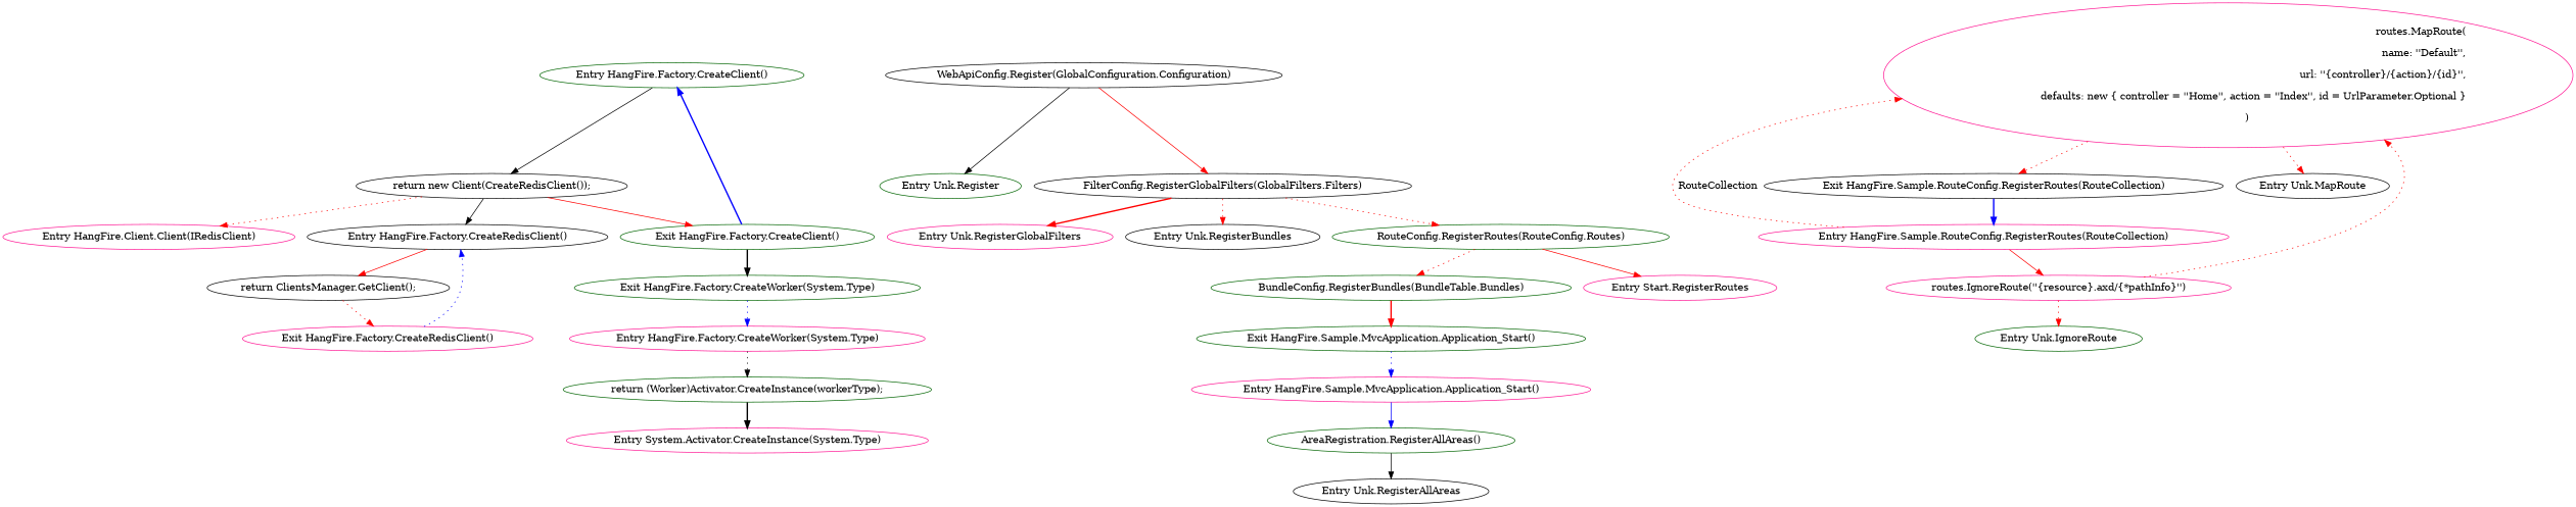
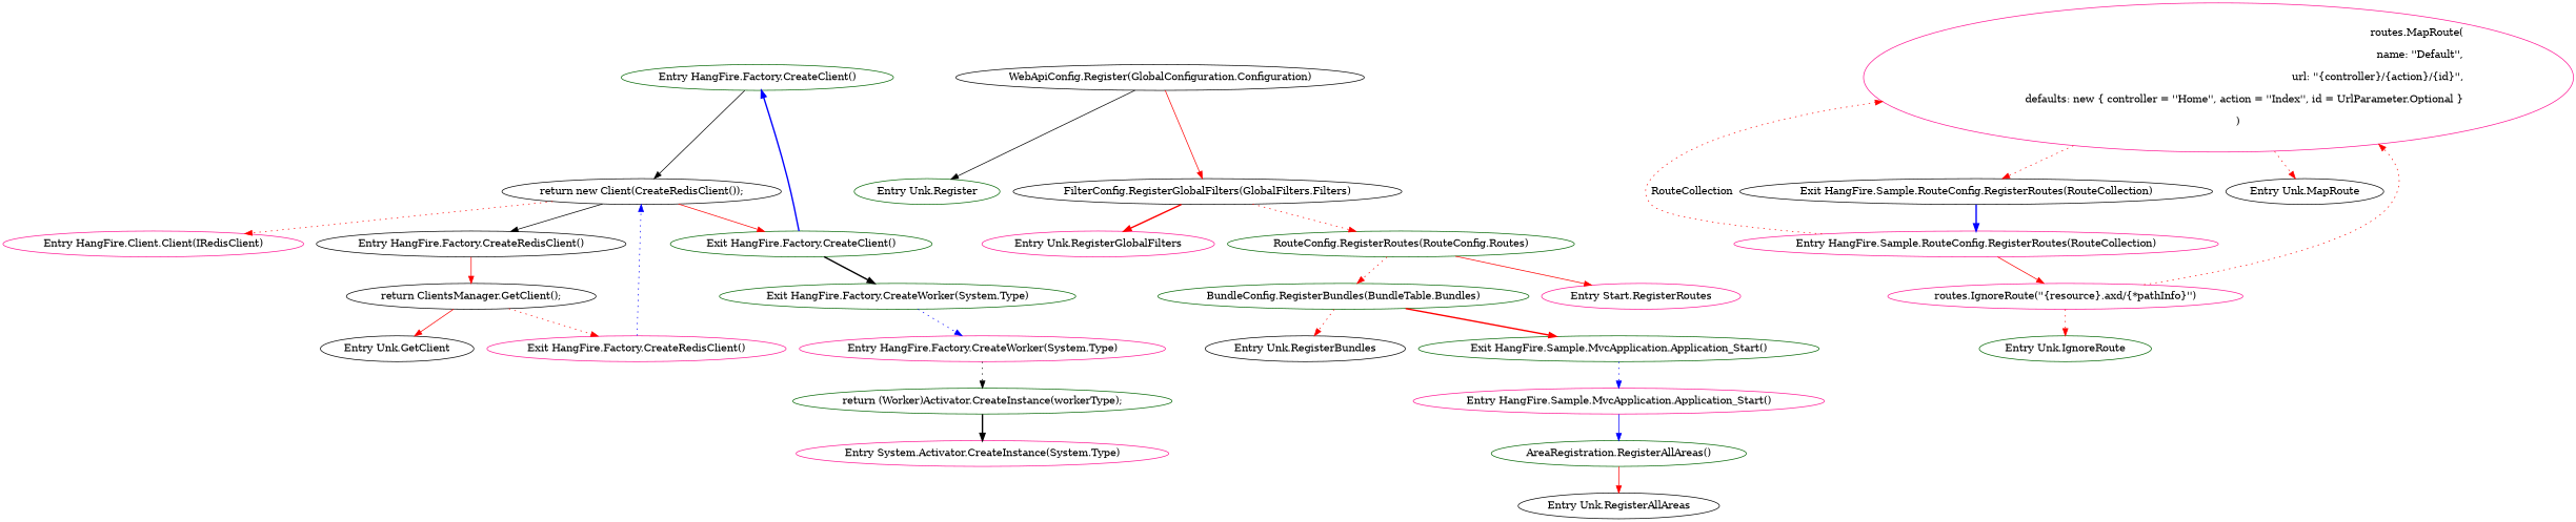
  digraph {
    node [cluster="HangFire.Sample.MvcApplication.Application_Start()" color=darkgreen]
    edge [color=red style=dotted]
    n1 [cluster="HangFire.Factory.CreateClient()" label="Entry HangFire.Factory.CreateClient()" span="7-7"]
    n2 [cluster="HangFire.Factory.CreateClient()" color=black community=0 label="return new Client(CreateRedisClient());" span="9-9"]
    n3 [cluster="HangFire.Factory.CreateClient()" label="Exit HangFire.Factory.CreateClient()" span="7-7"]
    n4 [cluster="HangFire.Client.Client(IRedisClient)" color=deeppink label="Entry HangFire.Client.Client(IRedisClient)" span="9-9"]
    n5 [cluster="HangFire.Factory.CreateRedisClient()" color=black label="Entry HangFire.Factory.CreateRedisClient()" span="15-15"]
    n6 [cluster="HangFire.Factory.CreateWorker(System.Type)" label="Exit HangFire.Factory.CreateWorker(System.Type)" span="20-20"]
    n7 [cluster="HangFire.Factory.CreateRedisClient()" color=black community=0 label="return ClientsManager.GetClient();" span="17-17"]
    n8 [cluster="HangFire.Factory.CreateRedisClient()" color=deeppink label="Exit HangFire.Factory.CreateRedisClient()" span="15-15"]
+   n9 [cluster="Unk.GetClient" color=black label="Entry Unk.GetClient"]
    n10 [cluster="HangFire.Factory.CreateWorker(System.Type)" color=deeppink label="Entry HangFire.Factory.CreateWorker(System.Type)" span="20-20"]
    n11 [cluster="HangFire.Factory.CreateWorker(System.Type)" label="return (Worker)Activator.CreateInstance(workerType);" span="22-22"]
    n12 [cluster="System.Activator.CreateInstance(System.Type)" color=deeppink label="Entry System.Activator.CreateInstance(System.Type)" span="0-0"]
    n13 [cluster="Unk.RegisterAllAreas" color=black file="Global.asax.cs" label="Entry Unk.RegisterAllAreas"]
    n14 [cluster="Unk.Register" file="Global.asax.cs" label="Entry Unk.Register"]
    n15 [cluster="Unk.RegisterGlobalFilters" color=deeppink file="Global.asax.cs" label="Entry Unk.RegisterGlobalFilters"]
    n16 [cluster="Unk.RegisterBundles" color=black file="Global.asax.cs" label="Entry Unk.RegisterBundles"]
    n17 [color=deeppink file="Global.asax.cs" label="Entry HangFire.Sample.MvcApplication.Application_Start()" span="16-16"]
    n18 [community=0 file="Global.asax.cs" label="AreaRegistration.RegisterAllAreas()" span="18-18"]
    n19 [color=black community=0 file="Global.asax.cs" label="WebApiConfig.Register(GlobalConfiguration.Configuration)" span="20-20"]
    n20 [color=black community=0 file="Global.asax.cs" label="FilterConfig.RegisterGlobalFilters(GlobalFilters.Filters)" span="21-21"]
    n21 [community=0 file="Global.asax.cs" label="RouteConfig.RegisterRoutes(RouteConfig.Routes)" span="22-22"]
    n22 [community=0 file="Global.asax.cs" label="BundleConfig.RegisterBundles(BundleTable.Bundles)" span="23-23"]
    n23 [cluster="Unk.RegisterRoutes" color=deeppink file="Global.asax.cs" label="Entry Start.RegisterRoutes"]
    n24 [file="Global.asax.cs" label="Exit HangFire.Sample.MvcApplication.Application_Start()" span="16-16"]
    n25 [cluster="Unk.MapRoute" color=black file="RouteConfig.cs" label="Entry Unk.MapRoute"]
    n26 [cluster="Unk.IgnoreRoute" file="RouteConfig.cs" label="Entry Unk.IgnoreRoute"]
    n27 [cluster="HangFire.Sample.RouteConfig.RegisterRoutes(RouteCollection)" color=deeppink file="RouteConfig.cs" label="Entry HangFire.Sample.RouteConfig.RegisterRoutes(RouteCollection)" span="11-11"]
    n28 [cluster="HangFire.Sample.RouteConfig.RegisterRoutes(RouteCollection)" color=deeppink community=0 file="RouteConfig.cs" label="routes.IgnoreRoute(''{resource}.axd/{*pathInfo}'')" span="13-13"]
    n29 [cluster="HangFire.Sample.RouteConfig.RegisterRoutes(RouteCollection)" color=deeppink community=1 file="RouteConfig.cs" label="routes.MapRoute(\r\n                name: ''Default'',\r\n                url: ''{controller}/{action}/{id}'',\r\n                defaults: new { controller = ''Home'', action = ''Index'', id = UrlParameter.Optional }\r\n            )" span="15-19"]
    n30 [cluster="HangFire.Sample.RouteConfig.RegisterRoutes(RouteCollection)" color=black file="RouteConfig.cs" label="Exit HangFire.Sample.RouteConfig.RegisterRoutes(RouteCollection)" span="11-11"]
    n1 -> n2 [color=black style=solid]
    n2 -> n3 [style=solid]
    n2 -> n4
    n2 -> n5 [color=black style=solid]
    n3 -> n1 [color=blue style=bold]
    n3 -> n6 [style=bold color=""]
    n5 -> n7 [style=solid]
    n6 -> n10 [color=blue]
    n7 -> n8
-   n8 -> n5 [color=blue]
+   n7 -> n9 [style=solid]
+   n8 -> n2 [color=blue]
    n10 -> n11 [color=""]
    n11 -> n12 [style=bold color=""]
    n17 -> n18 [color=blue style=solid]
-   n18 -> n13 [color=black style=solid]
+   n18 -> n13 [style=solid]
    n19 -> n14 [color=black style=solid]
    n19 -> n20 [style=solid]
    n20 -> n15 [style=bold]
    n20 -> n21
    n21 -> n22
    n21 -> n23 [style=solid]
-   n20 -> n16
+   n22 -> n16
    n22 -> n24 [style=bold]
    n24 -> n17 [color=blue]
    n27 -> n28 [style=solid]
    n27 -> n29 [label=RouteCollection]
    n28 -> n26
    n28 -> n29
    n29 -> n25
    n29 -> n30
    n30 -> n27 [color=blue style=bold]
  }
